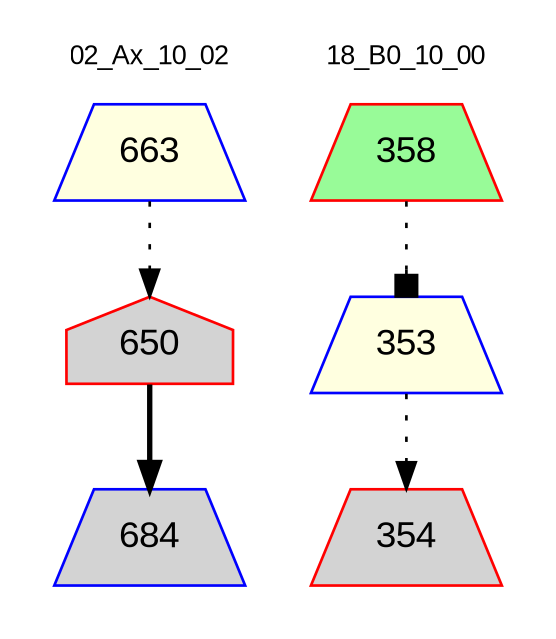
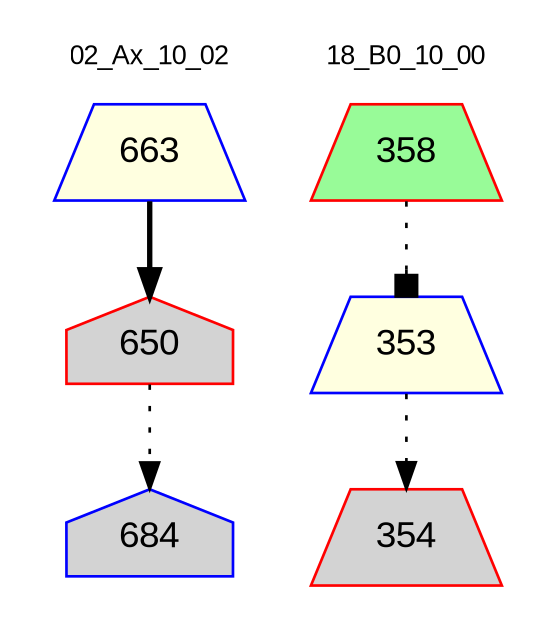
  digraph {
    fontname="Liberation Sans"
    node [color=blue fillcolor=lightgrey fontname="Liberation Sans" shape=trapezium style=filled]
    edge [arrowhead=normal color=black fontname="Liberation Sans" style=bold]
    n1 [fillcolor=lightyellow label=663]
    n2 [color=red label=650 shape=house]
-   n3 [label=684]
+   n3 [label=684 shape=house]
    n4 [color=red fillcolor=palegreen label=358]
    n5 [fillcolor=lightyellow label=353]
    n6 [color=red label=354]
    subgraph cluster_1 {
      color=white
      fontsize=10
      label="02_Ax_10_02"
      n1
      n2
      n3
    }
    subgraph cluster_2 {
      color=white
      fontsize=10
      label="18_B0_10_00"
      n4
      n5
      n6
    }
-   n1 -> n2 [style=dotted]
-   n2 -> n3
+   n1 -> n2
+   n2 -> n3 [style=dotted]
    n4 -> n5 [arrowhead=box style=dotted]
    n5 -> n6 [style=dotted]
  }
